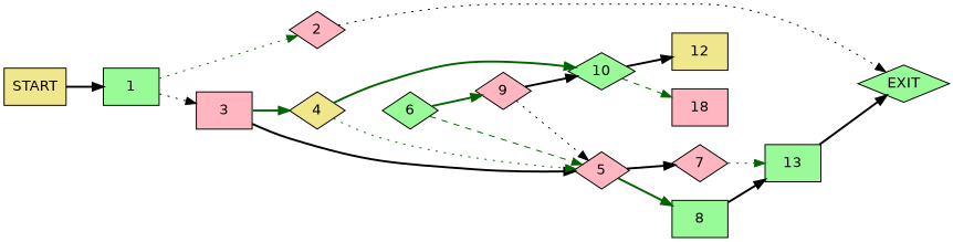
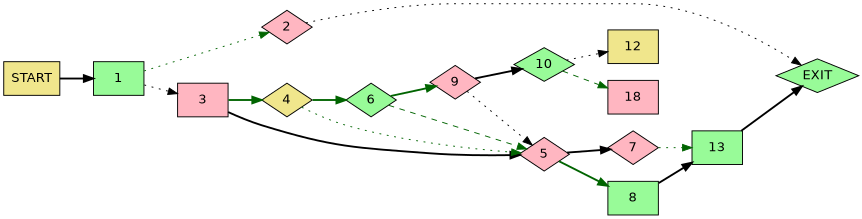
  digraph {
    fontname="DejaVu Sans"
    rankdir=LR
    node [fillcolor=palegreen fontname="DejaVu Sans" shape=diamond style=filled]
    edge [color=black fontname="DejaVu Sans" style=bold]
    n1 [fillcolor=khaki label=START shape=box]
    1 [shape=box]
    2 [fillcolor=lightpink]
    3 [fillcolor=lightpink shape=box]
    n5 [label=EXIT]
    4 [fillcolor=khaki]
    5 [fillcolor=lightpink]
    6
    7 [fillcolor=lightpink]
    8 [shape=box]
    9 [fillcolor=lightpink]
    13 [shape=box]
    10
    n14 [fillcolor=lightpink label=18 shape=box]
    12 [fillcolor=khaki shape=box]
    n1 -> 1
    1 -> 2 [color=darkgreen style=dotted]
    1 -> 3 [style=dotted]
    2 -> n5 [style=dotted]
    3 -> 4 [color=darkgreen]
    3 -> 5
    4 -> 5 [color=darkgreen style=dotted]
-   4 -> 10 [color=darkgreen]
+   4 -> 6 [color=darkgreen]
    5 -> 7
    5 -> 8 [color=darkgreen]
    6 -> 5 [color=darkgreen style=dashed]
    6 -> 9 [color=darkgreen]
    7 -> 13 [color=darkgreen style=dotted]
    8 -> 13
    9 -> 5 [style=dotted]
    9 -> 10
    13 -> n5
    10 -> n14 [color=darkgreen style=dashed]
-   10 -> 12
+   10 -> 12 [style=dotted]
  }
